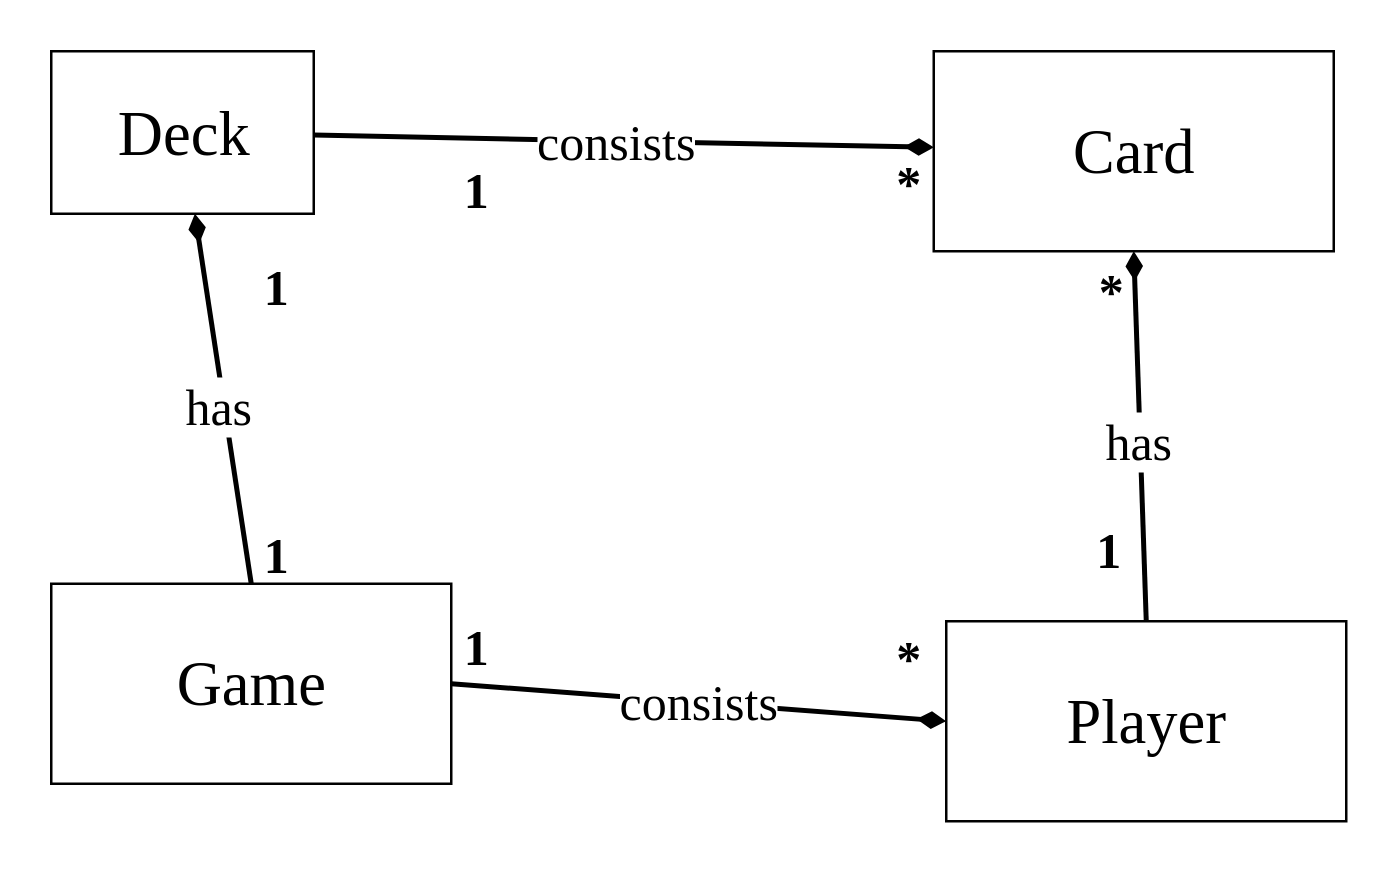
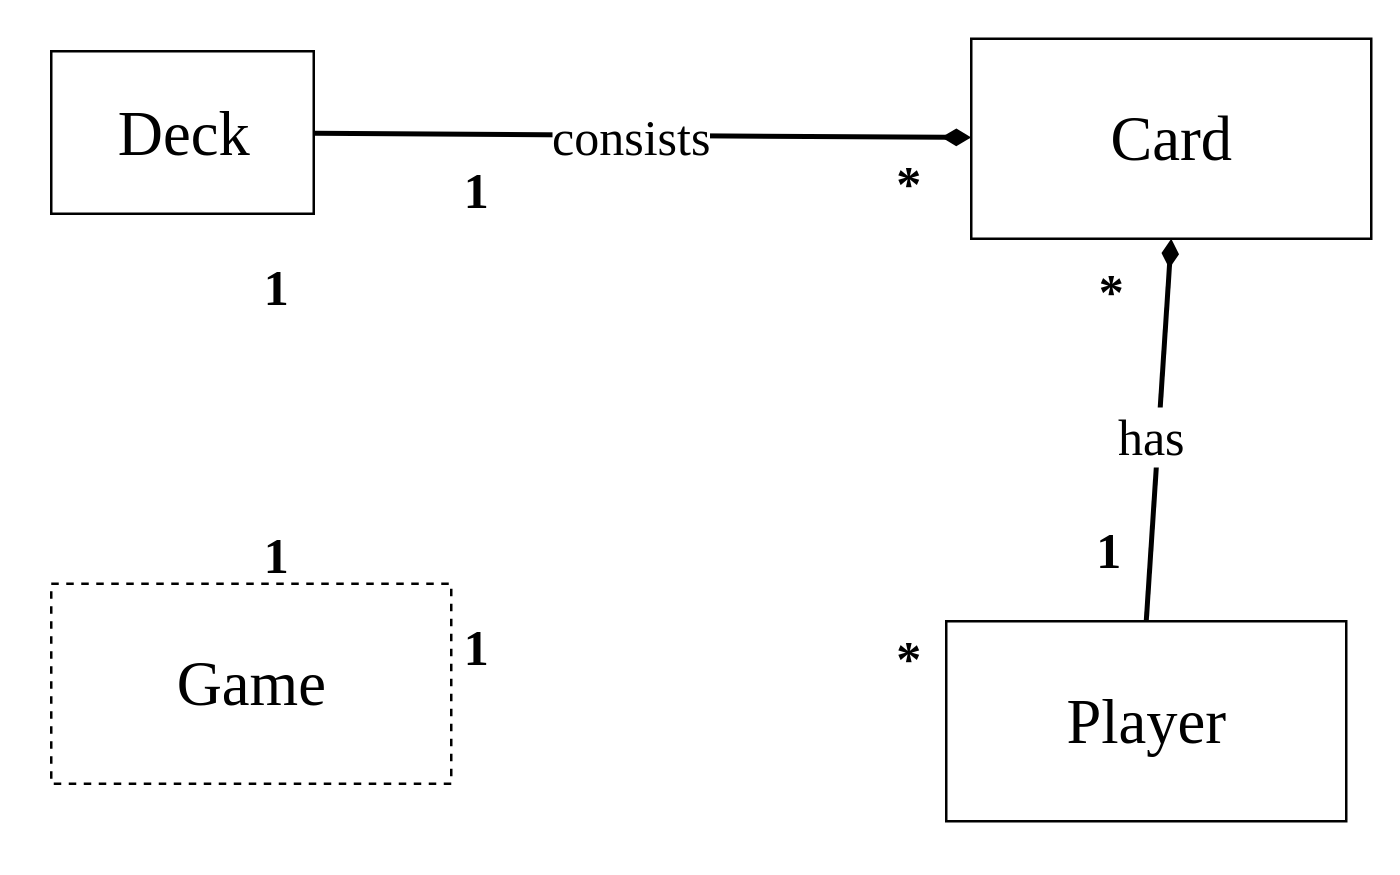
  <mxCell id="0" />
  <mxCell id="1" parent="0" />
  <mxCell id="2" style="edgeStyle=none;html=1;exitX=0.5;exitY=1;exitDx=0;exitDy=0;entryX=0.5;entryY=0;entryDx=0;entryDy=0;strokeWidth=2;fontFamily=Comic Sans MS;fontSize=20;endArrow=none;endFill=0;startArrow=diamondThin;startFill=1;" parent="1" source="4" target="10" edge="1"><mxGeometry relative="1" as="geometry" /></mxCell>
  <mxCell id="3" value="has" style="edgeLabel;html=1;align=center;verticalAlign=middle;resizable=0;points=[];fontSize=20;fontFamily=Comic Sans MS;" parent="2" vertex="1" connectable="0"><mxGeometry x="0.258" y="-1" relative="1" as="geometry"><mxPoint x="-1" y="-17" as="offset" /></mxGeometry></mxCell>
- <mxCell id="4" value="&lt;font style=&quot;font-size: 25px;&quot; face=&quot;Comic Sans MS&quot;&gt;Card&lt;/font&gt;" style="html=1;fontSize=15;" parent="1" vertex="1"><mxGeometry x="373" y="20" width="160" height="80" as="geometry" /></mxCell>
+ <mxCell id="4" value="&lt;font style=&quot;font-size: 25px;&quot; face=&quot;Comic Sans MS&quot;&gt;Card&lt;/font&gt;" style="html=1;fontSize=15;" parent="1" vertex="1"><mxGeometry x="388" y="15" width="160" height="80" as="geometry" /></mxCell>
  <mxCell id="5" style="edgeStyle=none;html=1;endArrow=diamondThin;endFill=1;strokeWidth=2;startArrow=none;startFill=0;" parent="1" source="9" target="4" edge="1"><mxGeometry relative="1" as="geometry" /></mxCell>
  <mxCell id="6" value="consists" style="edgeLabel;html=1;align=center;verticalAlign=middle;resizable=0;points=[];fontSize=20;fontFamily=Comic Sans MS;" parent="5" vertex="1" connectable="0"><mxGeometry x="-0.141" relative="1" as="geometry"><mxPoint x="14" as="offset" /></mxGeometry></mxCell>
- <mxCell id="7" style="edgeStyle=none;html=1;entryX=0.5;entryY=0;entryDx=0;entryDy=0;strokeWidth=2;fontFamily=Comic Sans MS;fontSize=20;endArrow=none;endFill=0;startArrow=diamondThin;startFill=1;" parent="1" source="9" target="13" edge="1"><mxGeometry relative="1" as="geometry" /></mxCell>
- <mxCell id="8" value="has" style="edgeLabel;html=1;align=center;verticalAlign=middle;resizable=0;points=[];fontSize=20;fontFamily=Comic Sans MS;" parent="7" vertex="1" connectable="0"><mxGeometry x="0.133" y="-3" relative="1" as="geometry"><mxPoint x="-1" y="-8" as="offset" /></mxGeometry></mxCell>
  <mxCell id="9" value="&lt;font style=&quot;font-size: 25px;&quot; face=&quot;Comic Sans MS&quot;&gt;Deck&lt;/font&gt;" style="html=1;fontSize=15;" parent="1" vertex="1"><mxGeometry x="20" y="20" width="105" height="65" as="geometry" /></mxCell>
  <mxCell id="10" value="&lt;font style=&quot;font-size: 25px;&quot; face=&quot;Comic Sans MS&quot;&gt;Player&lt;/font&gt;" style="html=1;fontSize=15;" parent="1" vertex="1"><mxGeometry x="378" y="248" width="160" height="80" as="geometry" /></mxCell>
- <mxCell id="11" style="edgeStyle=none;html=1;exitX=1;exitY=0.5;exitDx=0;exitDy=0;entryX=0;entryY=0.5;entryDx=0;entryDy=0;strokeWidth=2;fontFamily=Comic Sans MS;fontSize=20;endArrow=diamondThin;endFill=1;" parent="1" source="13" target="10" edge="1"><mxGeometry relative="1" as="geometry" /></mxCell>
- <mxCell id="12" value="consists" style="edgeLabel;html=1;align=center;verticalAlign=middle;resizable=0;points=[];fontSize=20;fontFamily=Comic Sans MS;" parent="11" vertex="1" connectable="0"><mxGeometry x="-0.173" relative="1" as="geometry"><mxPoint x="17" as="offset" /></mxGeometry></mxCell>
- <mxCell id="13" value="&lt;font style=&quot;font-size: 25px;&quot; face=&quot;Comic Sans MS&quot;&gt;Game&lt;/font&gt;" style="html=1;fontSize=15;" parent="1" vertex="1"><mxGeometry x="20" y="233" width="160" height="80" as="geometry" /></mxCell>
+ <mxCell id="13" value="&lt;font style=&quot;font-size: 25px;&quot; face=&quot;Comic Sans MS&quot;&gt;Game&lt;/font&gt;" style="html=1;fontSize=15;dashed=1;" parent="1" vertex="1"><mxGeometry x="20" y="233" width="160" height="80" as="geometry" /></mxCell>
  <mxCell id="14" value="1" style="text;align=center;fontStyle=1;verticalAlign=middle;spacingLeft=3;spacingRight=3;strokeColor=none;rotatable=0;points=[[0,0.5],[1,0.5]];portConstraint=eastwest;fontFamily=Comic Sans MS;fontSize=20;" parent="1" vertex="1"><mxGeometry x="105" y="207" width="11" height="26" as="geometry" /></mxCell>
  <mxCell id="15" value="1" style="text;align=center;fontStyle=1;verticalAlign=middle;spacingLeft=3;spacingRight=3;strokeColor=none;rotatable=0;points=[[0,0.5],[1,0.5]];portConstraint=eastwest;fontFamily=Comic Sans MS;fontSize=20;" parent="1" vertex="1"><mxGeometry x="104" y="100" width="13" height="26" as="geometry" /></mxCell>
  <mxCell id="16" value="1" style="text;align=center;fontStyle=1;verticalAlign=middle;spacingLeft=3;spacingRight=3;strokeColor=none;rotatable=0;points=[[0,0.5],[1,0.5]];portConstraint=eastwest;fontFamily=Comic Sans MS;fontSize=20;" parent="1" vertex="1"><mxGeometry x="185" y="244" width="11" height="26" as="geometry" /></mxCell>
  <mxCell id="17" value="*" style="text;align=center;fontStyle=1;verticalAlign=middle;spacingLeft=3;spacingRight=3;strokeColor=none;rotatable=0;points=[[0,0.5],[1,0.5]];portConstraint=eastwest;fontFamily=Comic Sans MS;fontSize=20;" parent="1" vertex="1"><mxGeometry x="357" y="253" width="13" height="17" as="geometry" /></mxCell>
  <mxCell id="18" value="*" style="text;align=center;fontStyle=1;verticalAlign=middle;spacingLeft=3;spacingRight=3;strokeColor=none;rotatable=0;points=[[0,0.5],[1,0.5]];portConstraint=eastwest;fontFamily=Comic Sans MS;fontSize=20;" parent="1" vertex="1"><mxGeometry x="357" y="63" width="13" height="17" as="geometry" /></mxCell>
  <mxCell id="19" value="1" style="text;align=center;fontStyle=1;verticalAlign=middle;spacingLeft=3;spacingRight=3;strokeColor=none;rotatable=0;points=[[0,0.5],[1,0.5]];portConstraint=eastwest;fontFamily=Comic Sans MS;fontSize=20;" parent="1" vertex="1"><mxGeometry x="185" y="61" width="11" height="26" as="geometry" /></mxCell>
  <mxCell id="20" value="1" style="text;align=center;fontStyle=1;verticalAlign=middle;spacingLeft=3;spacingRight=3;strokeColor=none;rotatable=0;points=[[0,0.5],[1,0.5]];portConstraint=eastwest;fontFamily=Comic Sans MS;fontSize=20;" parent="1" vertex="1"><mxGeometry x="438" y="205" width="11" height="26" as="geometry" /></mxCell>
  <mxCell id="21" value="*" style="text;align=center;fontStyle=1;verticalAlign=middle;spacingLeft=3;spacingRight=3;strokeColor=none;rotatable=0;points=[[0,0.5],[1,0.5]];portConstraint=eastwest;fontFamily=Comic Sans MS;fontSize=20;" parent="1" vertex="1"><mxGeometry x="438" y="106" width="13" height="17" as="geometry" /></mxCell>
